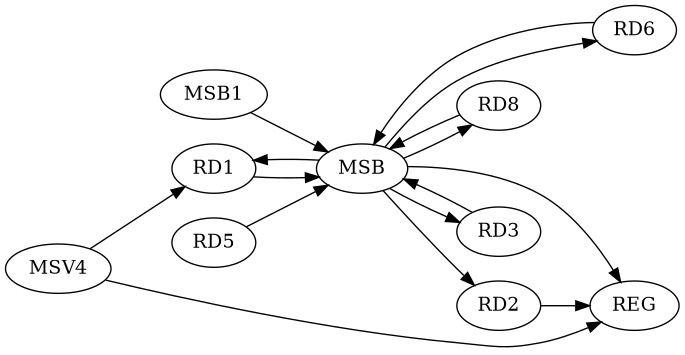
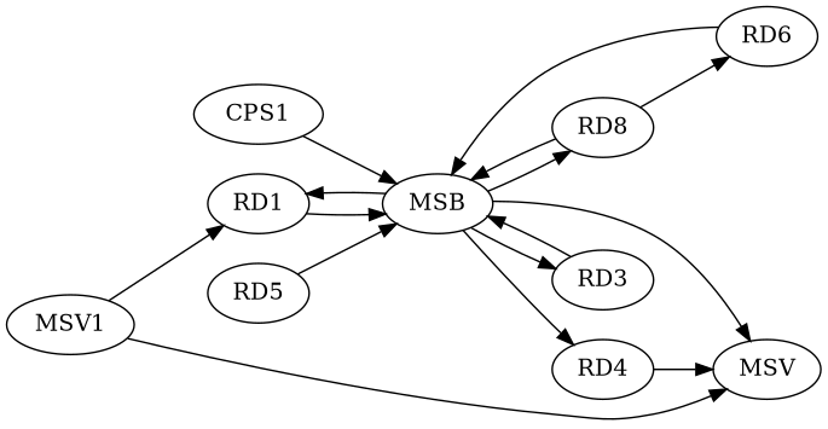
  strict digraph {
    rankdir=LR
    n1 [label=RD1]
    n2 [label=MSB]
-   n3 [label=RD2]
-   n4 [label=REG]
+   n3 [label=RD4]
+   n4 [label=MSV]
    n5 [label=RD3]
    n6 [label=RD8]
    n7 [label=RD6]
    n8 [label=RD5]
-   n9 [label=MSB1]
-   n10 [label=MSV4]
+   n9 [label=CPS1]
+   n10 [label=MSV1]
    n1 -> n2
    n2 -> n1
    n2 -> n3
    n2 -> n4
    n2 -> n5
    n2 -> n6
-   n2 -> n7
+   n6 -> n7
    n3 -> n4
    n5 -> n2
    n6 -> n2
    n7 -> n2
    n8 -> n2
    n9 -> n2
    n10 -> n1
    n10 -> n4
  }
